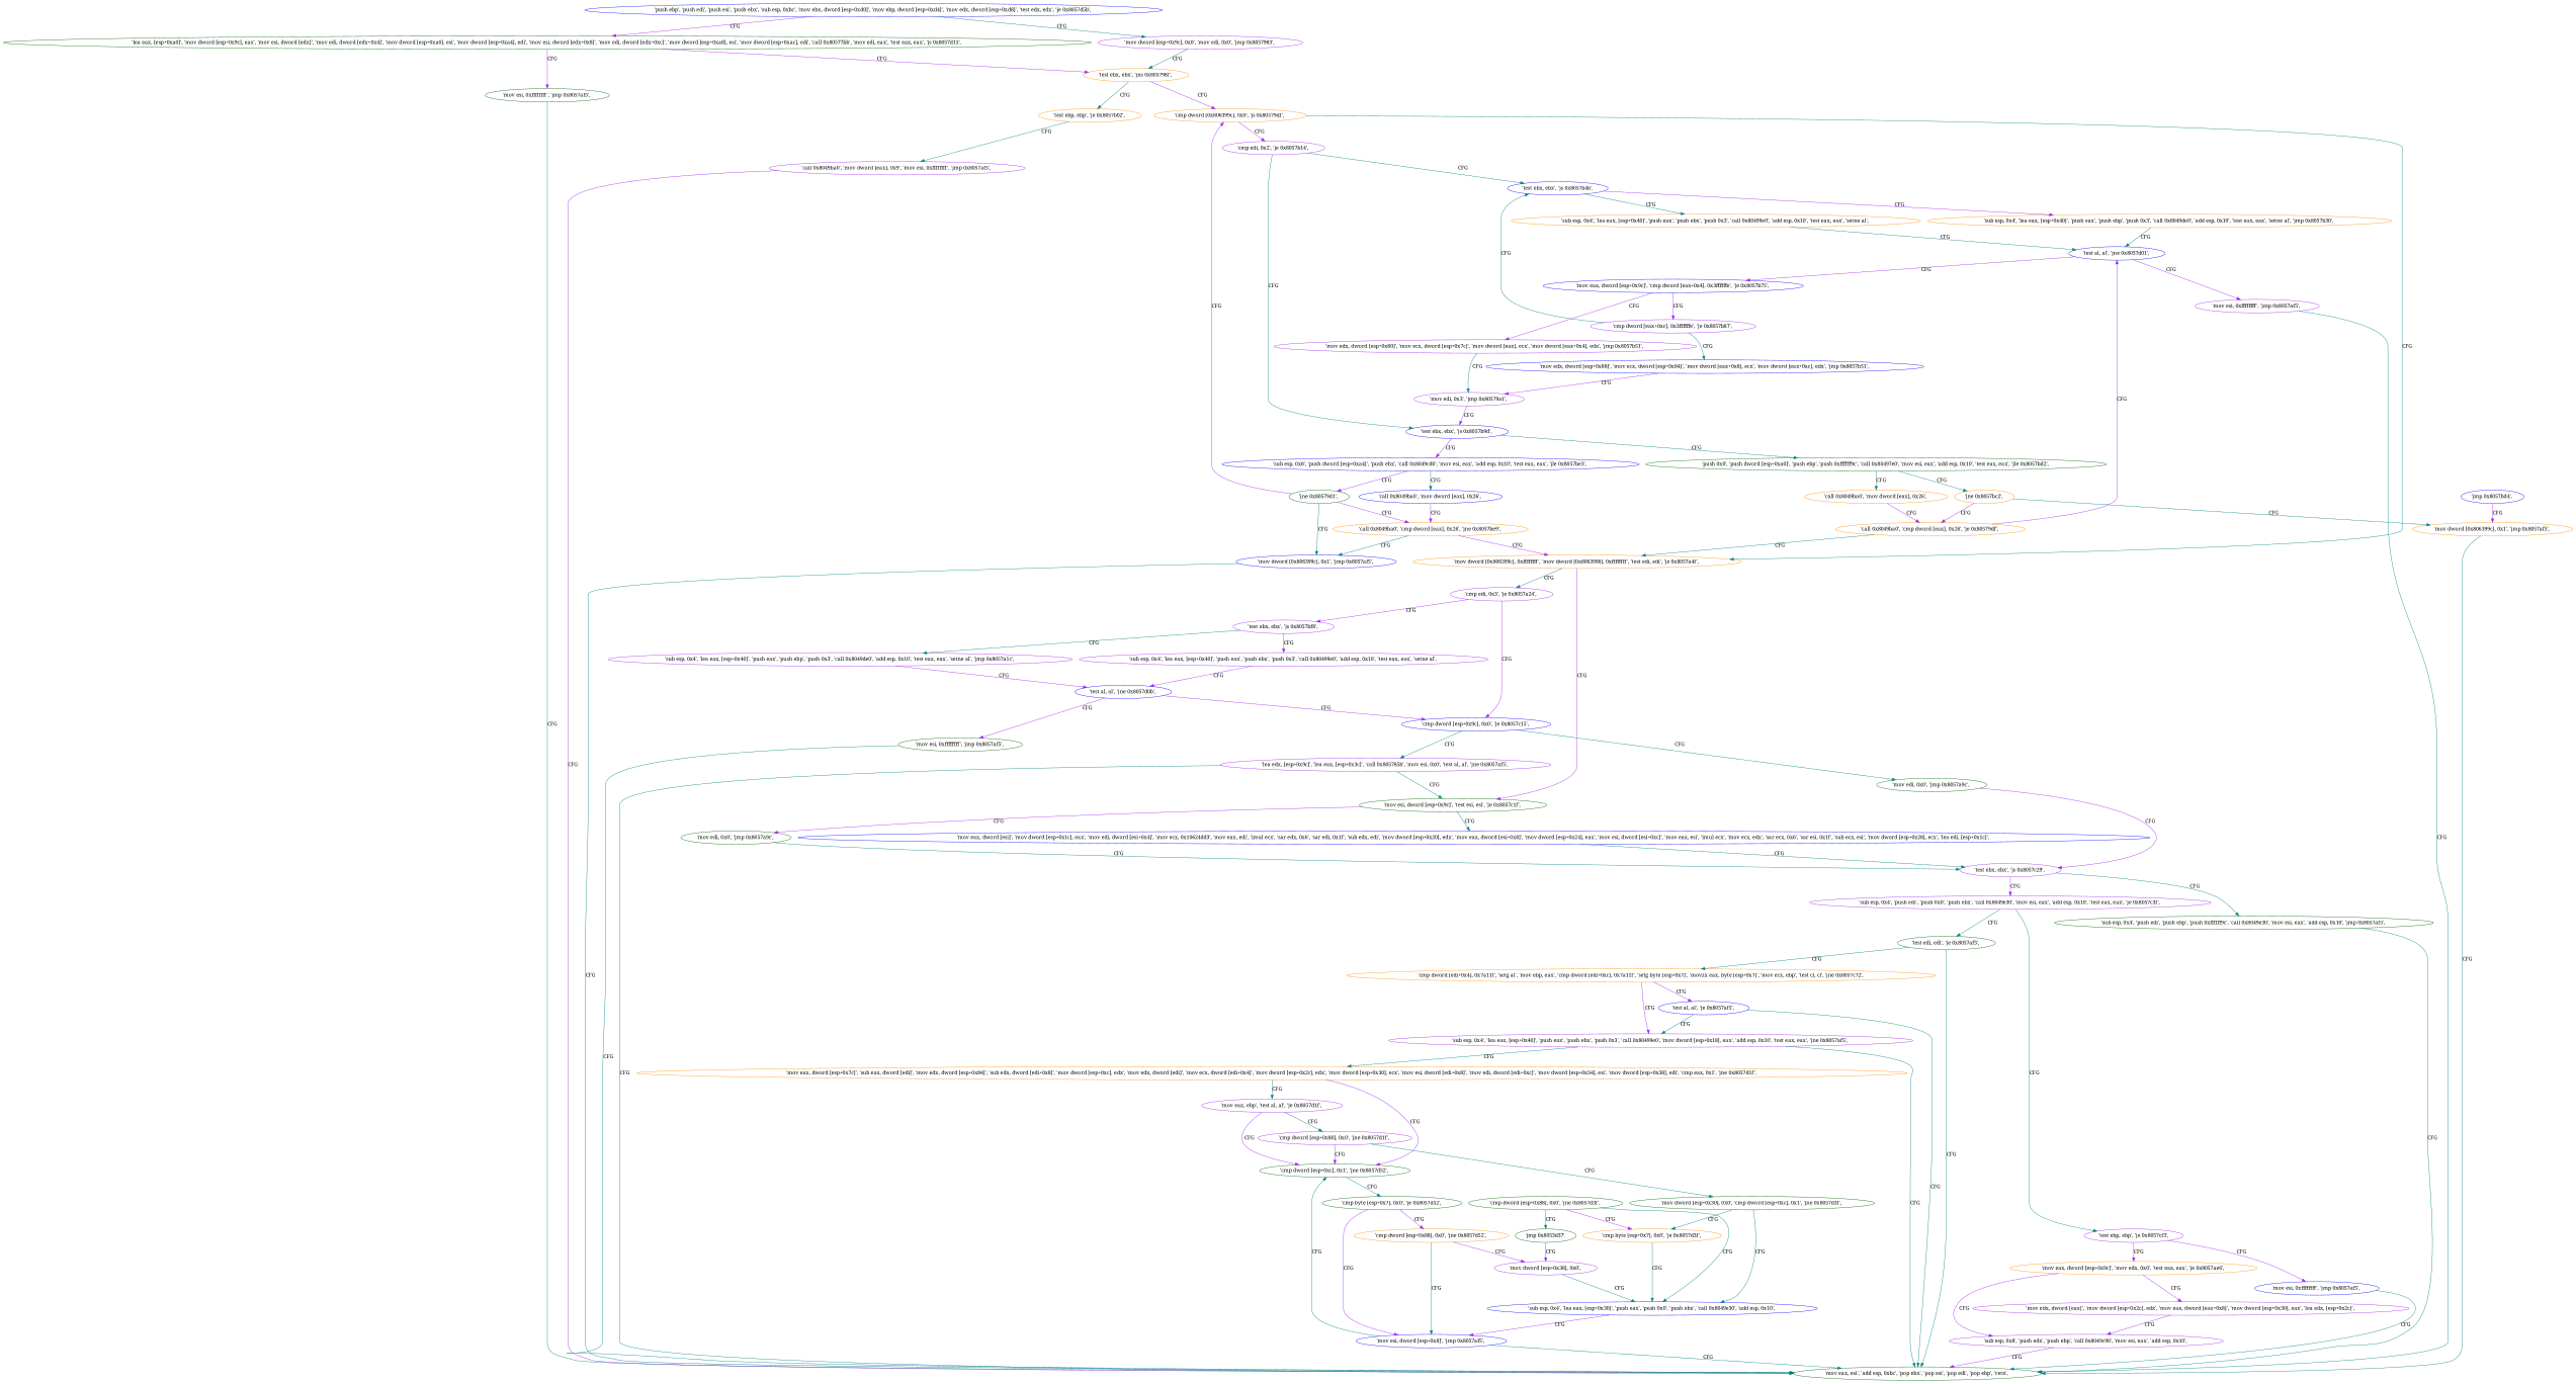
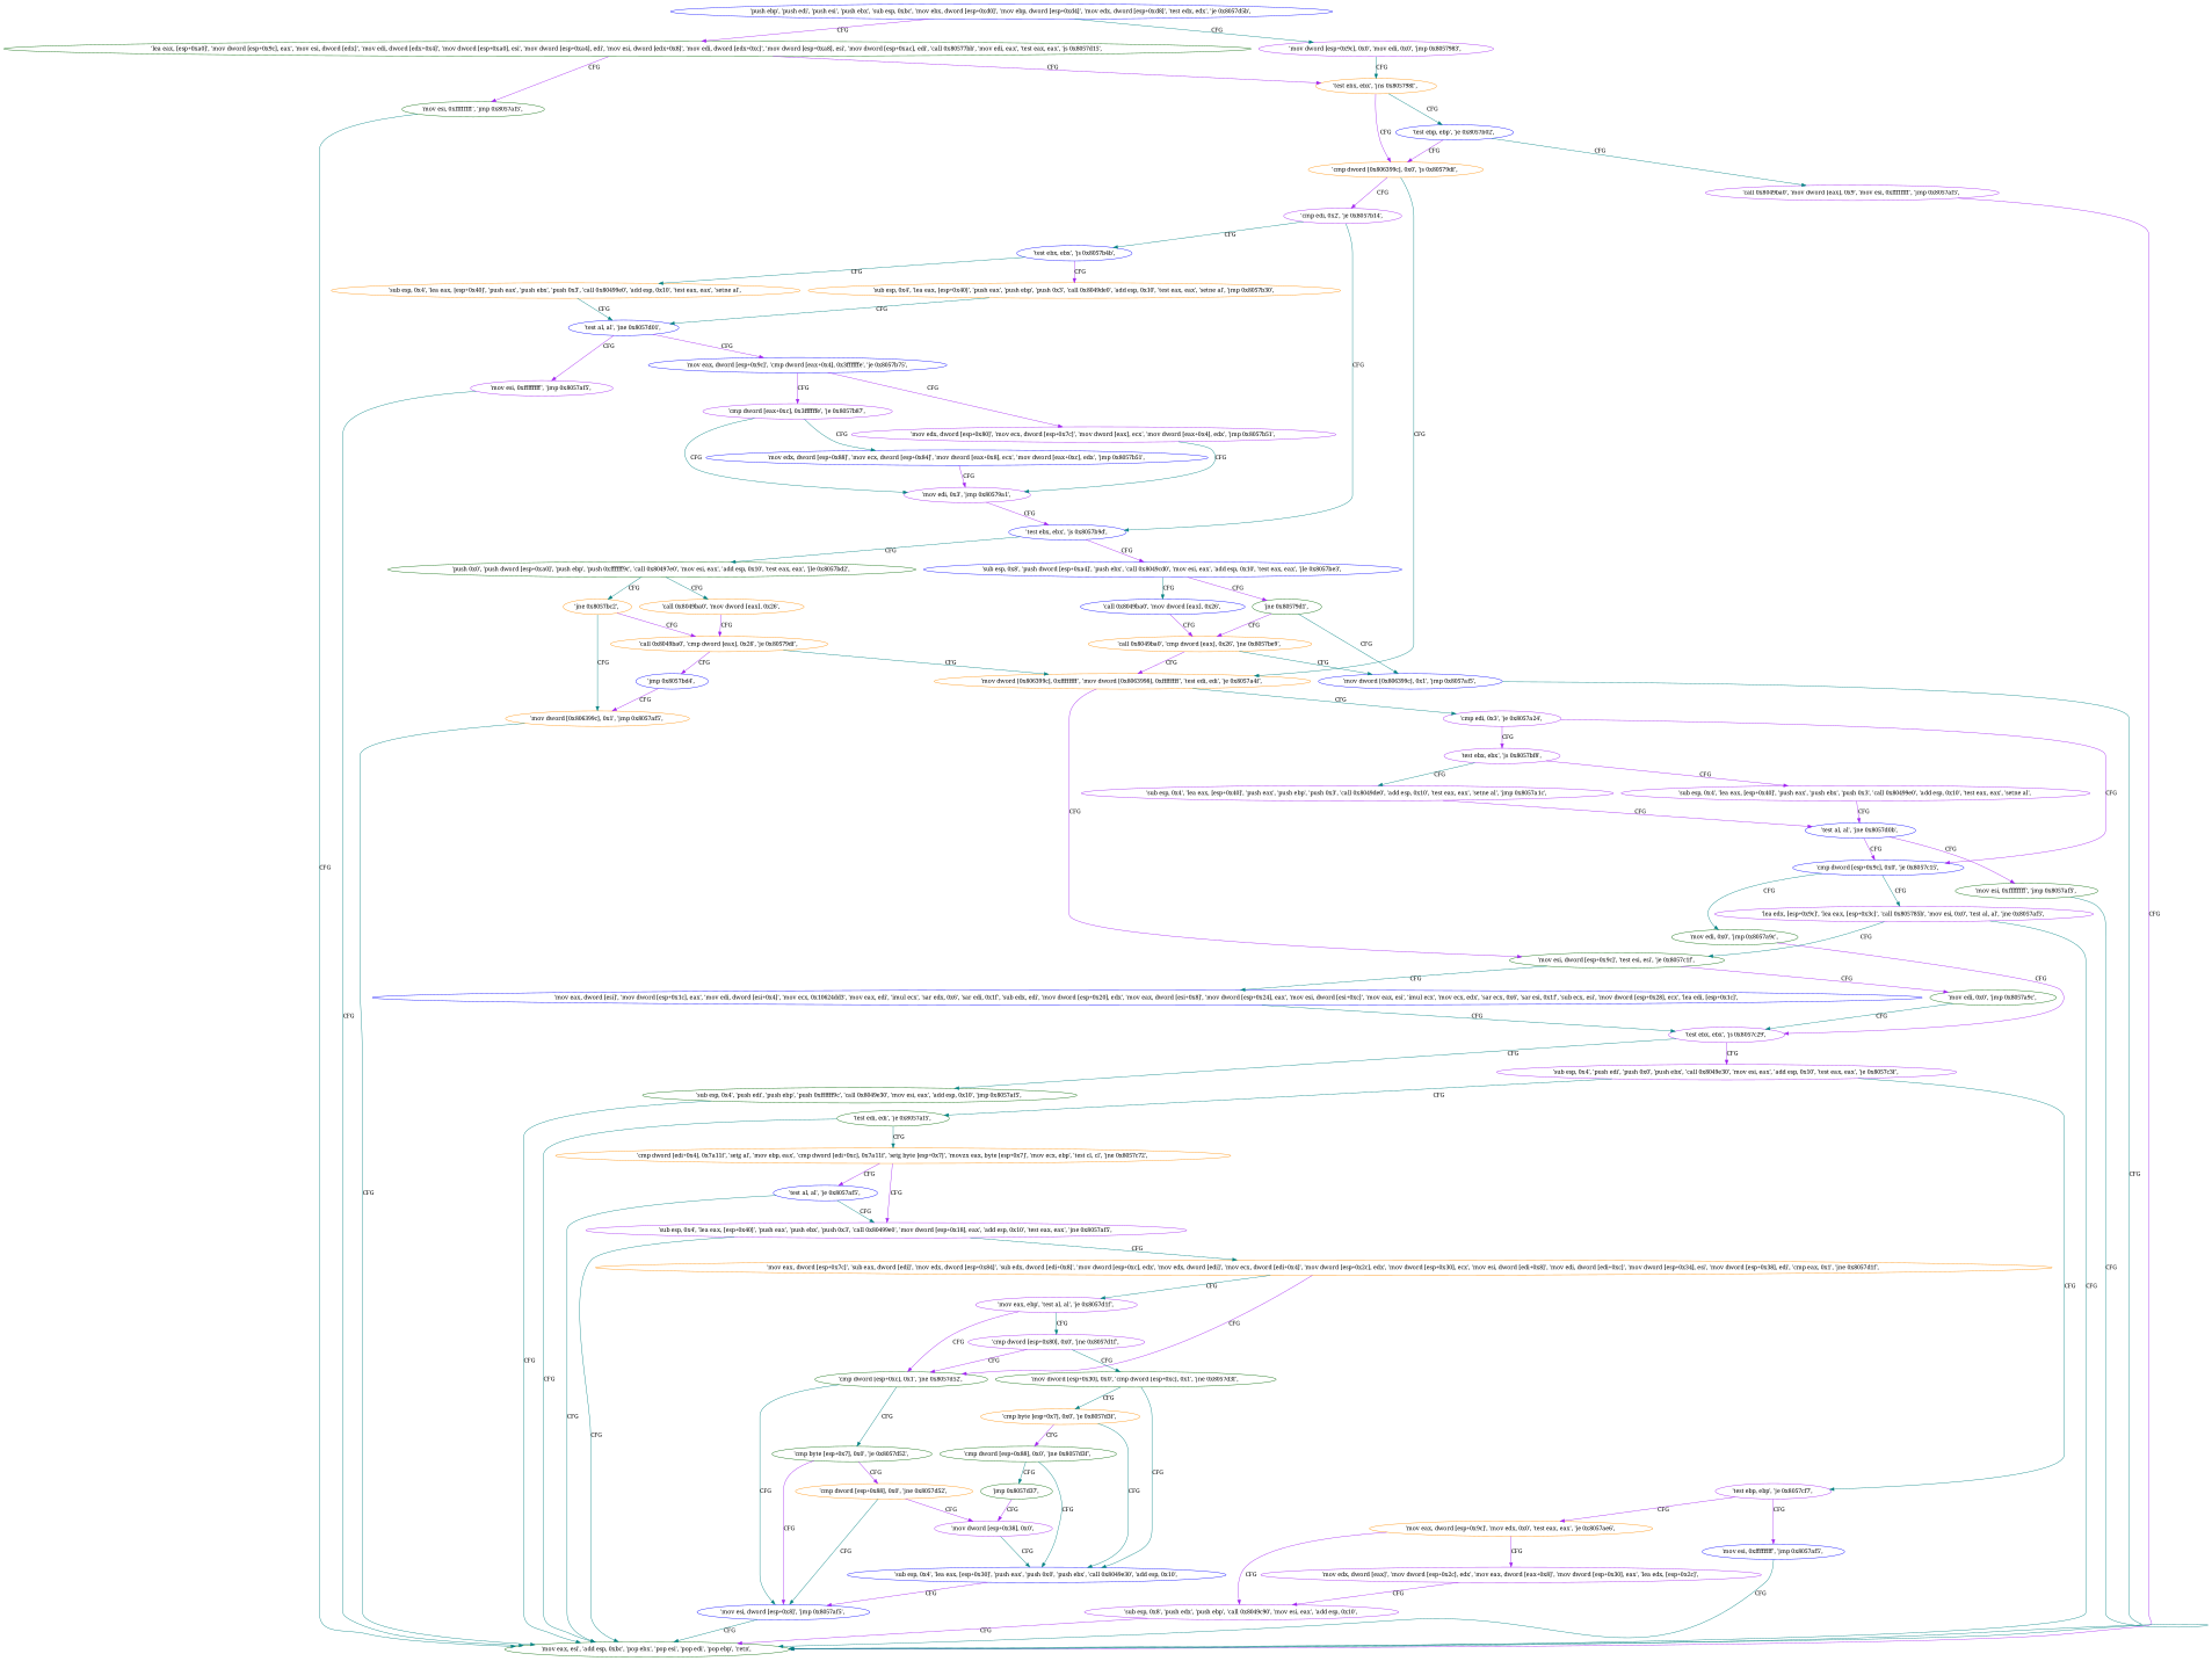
  digraph {
    fontname="Noto Serif"
    node [color=purple fontname="Noto Serif"]
    edge [color=teal fontname="Noto Serif"]
    n1 [color=blue label="'push ebp', 'push edi', 'push esi', 'push ebx', 'sub esp, 0xbc', 'mov ebx, dword [esp+0xd0]', 'mov ebp, dword [esp+0xd4]', 'mov edx, dword [esp+0xd8]', 'test edx, edx', 'je 0x8057d5b', "]
    n2 [label="'mov dword [esp+0x9c], 0x0', 'mov edi, 0x0', 'jmp 0x8057983', "]
    n3 [color=darkgreen label="'lea eax, [esp+0xa0]', 'mov dword [esp+0x9c], eax', 'mov esi, dword [edx]', 'mov edi, dword [edx+0x4]', 'mov dword [esp+0xa0], esi', 'mov dword [esp+0xa4], edi', 'mov esi, dword [edx+0x8]', 'mov edi, dword [edx+0xc]', 'mov dword [esp+0xa8], esi', 'mov dword [esp+0xac], edi', 'call 0x80577bb', 'mov edi, eax', 'test eax, eax', 'js 0x8057d15', "]
    n4 [color=darkorange label="'test ebx, ebx', 'jns 0x805798f', "]
    n5 [color=darkgreen label="'mov esi, 0xffffffff', 'jmp 0x8057af5', "]
    n6 [color=darkorange label="'cmp dword [0x806399c], 0x0', 'js 0x80579df', "]
-   n7 [color=darkorange label="'test ebp, ebp', 'je 0x8057b02', "]
+   n7 [color=blue label="'test ebp, ebp', 'je 0x8057b02', "]
    n8 [color=darkgreen label="'mov eax, esi', 'add esp, 0xbc', 'pop ebx', 'pop esi', 'pop edi', 'pop ebp', 'retn', "]
    n9 [color=darkorange label="'mov dword [0x806399c], 0xffffffff', 'mov dword [0x8063998], 0xffffffff', 'test edi, edi', 'je 0x8057a4f', "]
    n10 [label="'cmp edi, 0x2', 'je 0x8057b14', "]
    n11 [label="'call 0x8049ba0', 'mov dword [eax], 0x9', 'mov esi, 0xffffffff', 'jmp 0x8057af5', "]
    n12 [color=darkgreen label="'mov esi, dword [esp+0x9c]', 'test esi, esi', 'je 0x8057c1f', "]
    n13 [label="'cmp edi, 0x3', 'je 0x8057a24', "]
    n14 [color=blue label="'test ebx, ebx', 'js 0x8057b4b',"]
    n15 [color=blue label="'test ebx, ebx', 'js 0x8057b9d', "]
    n16 [color=darkgreen label="'mov edi, 0x0', 'jmp 0x8057a9c', "]
    n17 [color=blue label="'mov eax, dword [esi]', 'mov dword [esp+0x1c], eax', 'mov edi, dword [esi+0x4]', 'mov ecx, 0x10624dd3', 'mov eax, edi', 'imul ecx', 'sar edx, 0x6', 'sar edi, 0x1f', 'sub edx, edi', 'mov dword [esp+0x20], edx', 'mov eax, dword [esi+0x8]', 'mov dword [esp+0x24], eax', 'mov esi, dword [esi+0xc]', 'mov eax, esi', 'imul ecx', 'mov ecx, edx', 'sar ecx, 0x6', 'sar esi, 0x1f', 'sub ecx, esi', 'mov dword [esp+0x28], ecx', 'lea edi, [esp+0x1c]', "]
    n18 [color=blue label="'cmp dword [esp+0x9c], 0x0', 'je 0x8057c15', "]
    n19 [label="'test ebx, ebx', 'js 0x8057bf8', "]
    n20 [color=darkorange label="'sub esp, 0x4', 'lea eax, [esp+0x40]', 'push eax', 'push ebp', 'push 0x3', 'call 0x8049de0', 'add esp, 0x10', 'test eax, eax', 'setne al', 'jmp 0x8057b30', "]
    n21 [color=darkorange label="'sub esp, 0x4', 'lea eax, [esp+0x40]', 'push eax', 'push ebx', 'push 0x3', 'call 0x80499e0', 'add esp, 0x10', 'test eax, eax', 'setne al', "]
    n22 [color=darkgreen label="'push 0x0', 'push dword [esp+0xa0]', 'push ebp', 'push 0xffffff9c', 'call 0x80497e0', 'mov esi, eax', 'add esp, 0x10', 'test eax, eax', 'jle 0x8057bd2', "]
    n23 [color=blue label="'sub esp, 0x8', 'push dword [esp+0xa4]', 'push ebx', 'call 0x8049cd0', 'mov esi, eax', 'add esp, 0x10', 'test eax, eax', 'jle 0x8057be3', "]
    n24 [label="'test ebx, ebx', 'js 0x8057c29', "]
    n25 [color=darkgreen label="'mov edi, 0x0', 'jmp 0x8057a9c', "]
    n26 [label="'lea edx, [esp+0x9c]', 'lea eax, [esp+0x3c]', 'call 0x805785b', 'mov esi, 0x0', 'test al, al', 'jne 0x8057af5', "]
    n27 [label="'sub esp, 0x4', 'lea eax, [esp+0x40]', 'push eax', 'push ebp', 'push 0x3', 'call 0x8049de0', 'add esp, 0x10', 'test eax, eax', 'setne al', 'jmp 0x8057a1c', "]
    n28 [label="'sub esp, 0x4', 'lea eax, [esp+0x40]', 'push eax', 'push ebx', 'push 0x3', 'call 0x80499e0', 'add esp, 0x10', 'test eax, eax', 'setne al', "]
    n29 [color=blue label="'test al, al', 'jne 0x8057d01', "]
    n30 [color=darkorange label="'jne 0x8057bc2', "]
    n31 [color=darkorange label="'call 0x8049ba0', 'mov dword [eax], 0x26', "]
    n32 [color=darkgreen label="'jne 0x80579d1', "]
    n33 [color=blue label="'call 0x8049ba0', 'mov dword [eax], 0x26', "]
    n34 [color=darkgreen label="'sub esp, 0x4', 'push edi', 'push ebp', 'push 0xffffff9c', 'call 0x8049e30', 'mov esi, eax', 'add esp, 0x10', 'jmp 0x8057af5', "]
    n35 [label="'sub esp, 0x4', 'push edi', 'push 0x0', 'push ebx', 'call 0x8049e30', 'mov esi, eax', 'add esp, 0x10', 'test eax, eax', 'je 0x8057c3f', "]
    n36 [color=blue label="'test al, al', 'jne 0x8057d0b', "]
    n37 [label="'mov esi, 0xffffffff', 'jmp 0x8057af5', "]
    n38 [color=blue label="'mov eax, dword [esp+0x9c]', 'cmp dword [eax+0x4], 0x3ffffffe', 'je 0x8057b75', "]
    n39 [color=darkorange label="'call 0x8049ba0', 'cmp dword [eax], 0x26', 'je 0x80579df', "]
    n40 [color=darkorange label="'mov dword [0x806399c], 0x1', 'jmp 0x8057af5', "]
    n41 [color=darkorange label="'call 0x8049ba0', 'cmp dword [eax], 0x26', 'jne 0x8057be9', "]
    n42 [color=blue label="'mov dword [0x806399c], 0x1', 'jmp 0x8057af5', "]
    n43 [color=darkgreen label="'test edi, edi', 'je 0x8057af5', "]
-   n44 [label="'test ebp, ebp', 'je 0x8057cf3',"]
+   n44 [label="'test ebp, ebp', 'je 0x8057cf7', "]
    n45 [color=darkgreen label="'mov esi, 0xffffffff', 'jmp 0x8057af5', "]
    n46 [label="'mov edx, dword [esp+0x80]', 'mov ecx, dword [esp+0x7c]', 'mov dword [eax], ecx', 'mov dword [eax+0x4], edx', 'jmp 0x8057b51', "]
    n47 [label="'cmp dword [eax+0xc], 0x3ffffffe', 'je 0x8057b87', "]
    n48 [color=blue label="'jmp 0x8057bd4', "]
    n49 [color=darkorange label="'cmp dword [edi+0x4], 0x7a11f', 'setg al', 'mov ebp, eax', 'cmp dword [edi+0xc], 0x7a11f', 'setg byte [esp+0x7]', 'movzx eax, byte [esp+0x7]', 'mov ecx, ebp', 'test cl, cl', 'jne 0x8057c72', "]
    n50 [color=blue label="'mov esi, 0xffffffff', 'jmp 0x8057af5', "]
    n51 [color=darkorange label="'mov eax, dword [esp+0x9c]', 'mov edx, 0x0', 'test eax, eax', 'je 0x8057ae6', "]
    n52 [label="'sub esp, 0x4', 'lea eax, [esp+0x40]', 'push eax', 'push ebx', 'push 0x3', 'call 0x80499e0', 'mov dword [esp+0x18], eax', 'add esp, 0x10', 'test eax, eax', 'jne 0x8057af5', "]
    n53 [color=blue label="'test al, al', 'je 0x8057af5', "]
    n54 [label="'sub esp, 0x8', 'push edx', 'push ebp', 'call 0x8049c90', 'mov esi, eax', 'add esp, 0x10', "]
    n55 [label="'mov edx, dword [eax]', 'mov dword [esp+0x2c], edx', 'mov eax, dword [eax+0x8]', 'mov dword [esp+0x30], eax', 'lea edx, [esp+0x2c]', "]
    n56 [label="'mov edi, 0x3', 'jmp 0x80579a1', "]
    n57 [color=blue label="'mov edx, dword [esp+0x88]', 'mov ecx, dword [esp+0x84]', 'mov dword [eax+0x8], ecx', 'mov dword [eax+0xc], edx', 'jmp 0x8057b51', "]
    n58 [color=darkorange label="'mov eax, dword [esp+0x7c]', 'sub eax, dword [edi]', 'mov edx, dword [esp+0x84]', 'sub edx, dword [edi+0x8]', 'mov dword [esp+0xc], edx', 'mov edx, dword [edi]', 'mov ecx, dword [edi+0x4]', 'mov dword [esp+0x2c], edx', 'mov dword [esp+0x30], ecx', 'mov esi, dword [edi+0x8]', 'mov edi, dword [edi+0xc]', 'mov dword [esp+0x34], esi', 'mov dword [esp+0x38], edi', 'cmp eax, 0x1', 'jne 0x8057d1f', "]
    n59 [color=darkgreen label="'cmp dword [esp+0xc], 0x1', 'jne 0x8057d52', "]
    n60 [label="'mov eax, ebp', 'test al, al', 'je 0x8057d1f', "]
    n61 [color=blue label="'mov esi, dword [esp+0x8]', 'jmp 0x8057af5', "]
    n62 [color=darkgreen label="'cmp byte [esp+0x7], 0x0', 'je 0x8057d52', "]
    n63 [label="'cmp dword [esp+0x80], 0x0', 'jne 0x8057d1f', "]
    n64 [color=darkorange label="'cmp dword [esp+0x88], 0x0', 'jne 0x8057d52', "]
    n65 [color=darkgreen label="'mov dword [esp+0x30], 0x0', 'cmp dword [esp+0xc], 0x1', 'jne 0x8057d3f', "]
    n66 [label="'mov dword [esp+0x38], 0x0', "]
    n67 [color=blue label="'sub esp, 0x4', 'lea eax, [esp+0x30]', 'push eax', 'push 0x0', 'push ebx', 'call 0x8049e30', 'add esp, 0x10', "]
    n68 [color=darkorange label="'cmp byte [esp+0x7], 0x0', 'je 0x8057d3f', "]
    n69 [color=darkgreen label="'cmp dword [esp+0x88], 0x0', 'jne 0x8057d3f', "]
-   n70 [color=darkgreen label="'jmp 0x8053d37',"]
+   n70 [color=darkgreen label="'jmp 0x8057d37', "]
    n1 -> n2 [label=CFG]
    n1 -> n3 [color=purple label=CFG]
    n2 -> n4 [label=CFG]
    n3 -> n4 [color=purple label=CFG]
    n3 -> n5 [color=purple label=CFG]
    n4 -> n6 [color=purple label=CFG]
    n4 -> n7 [label=CFG]
    n5 -> n8 [label=CFG]
    n6 -> n9 [label=CFG]
    n6 -> n10 [color=purple label=CFG]
-   n32 -> n6 [color=purple label=CFG]
+   n7 -> n6 [color=purple label=CFG]
    n7 -> n11 [label=CFG]
    n9 -> n12 [color=purple label=CFG]
    n9 -> n13 [label=CFG]
    n10 -> n14 [label=CFG]
    n10 -> n15 [label=CFG]
    n11 -> n8 [color=purple label=CFG]
    n12 -> n16 [color=purple label=CFG]
    n12 -> n17 [label=CFG]
    n13 -> n18 [color=purple label=CFG]
    n13 -> n19 [color=purple label=CFG]
    n14 -> n20 [color=purple label=CFG]
    n14 -> n21 [label=CFG]
    n15 -> n22 [label=CFG]
    n15 -> n23 [color=purple label=CFG]
    n16 -> n24 [label=CFG]
    n17 -> n24 [label=CFG]
    n18 -> n25 [label=CFG]
    n18 -> n26 [label=CFG]
    n19 -> n27 [label=CFG]
    n19 -> n28 [color=purple label=CFG]
    n20 -> n29 [label=CFG]
    n21 -> n29 [label=CFG]
    n22 -> n30 [label=CFG]
    n22 -> n31 [label=CFG]
    n23 -> n32 [color=purple label=CFG]
    n23 -> n33 [label=CFG]
    n24 -> n34 [label=CFG]
    n24 -> n35 [color=purple label=CFG]
    n25 -> n24 [color=purple label=CFG]
    n26 -> n8 [label=CFG]
    n26 -> n12 [label=CFG]
    n27 -> n36 [color=purple label=CFG]
    n28 -> n36 [color=purple label=CFG]
    n29 -> n37 [color=purple label=CFG]
    n29 -> n38 [color=purple label=CFG]
    n30 -> n39 [color=purple label=CFG]
    n30 -> n40 [label=CFG]
    n31 -> n39 [color=purple label=CFG]
    n32 -> n41 [color=purple label=CFG]
    n32 -> n42 [label=CFG]
    n33 -> n41 [color=purple label=CFG]
    n34 -> n8 [label=CFG]
    n35 -> n43 [label=CFG]
    n35 -> n44 [label=CFG]
    n36 -> n18 [color=purple label=CFG]
    n36 -> n45 [color=purple label=CFG]
    n37 -> n8 [label=CFG]
    n38 -> n46 [color=purple label=CFG]
    n38 -> n47 [color=purple label=CFG]
    n39 -> n9 [label=CFG]
-   n39 -> n29 [color=purple label=CFG]
+   n39 -> n48 [color=purple label=CFG]
    n40 -> n8 [label=CFG]
    n41 -> n9 [color=purple label=CFG]
    n41 -> n42 [label=CFG]
    n42 -> n8 [label=CFG]
    n43 -> n8 [label=CFG]
    n43 -> n49 [label=CFG]
    n44 -> n50 [color=purple label=CFG]
    n44 -> n51 [color=purple label=CFG]
    n45 -> n8 [label=CFG]
    n46 -> n56 [label=CFG]
-   n47 -> n14 [label=CFG]
+   n47 -> n56 [label=CFG]
    n47 -> n57 [label=CFG]
    n48 -> n40 [color=purple label=CFG]
    n49 -> n52 [color=purple label=CFG]
    n49 -> n53 [color=purple label=CFG]
    n50 -> n8 [label=CFG]
    n51 -> n54 [color=purple label=CFG]
    n51 -> n55 [color=purple label=CFG]
    n52 -> n8 [label=CFG]
    n52 -> n58 [label=CFG]
    n53 -> n8 [label=CFG]
    n53 -> n52 [label=CFG]
    n54 -> n8 [color=purple label=CFG]
    n55 -> n54 [color=purple label=CFG]
    n56 -> n15 [color=purple label=CFG]
    n57 -> n56 [color=purple label=CFG]
    n58 -> n59 [color=purple label=CFG]
    n58 -> n60 [label=CFG]
-   n61 -> n59 [label=CFG]
+   n59 -> n61 [label=CFG]
    n59 -> n62 [label=CFG]
    n60 -> n59 [color=purple label=CFG]
    n60 -> n63 [label=CFG]
    n61 -> n8 [label=CFG]
    n62 -> n61 [color=purple label=CFG]
    n62 -> n64 [color=purple label=CFG]
    n63 -> n59 [color=purple label=CFG]
    n63 -> n65 [label=CFG]
    n64 -> n61 [label=CFG]
    n64 -> n66 [color=purple label=CFG]
    n65 -> n67 [label=CFG]
    n65 -> n68 [label=CFG]
    n66 -> n67 [label=CFG]
    n67 -> n61 [color=purple label=CFG]
    n68 -> n67 [label=CFG]
-   n69 -> n68 [color=purple label=CFG]
+   n68 -> n69 [color=purple label=CFG]
    n69 -> n67 [label=CFG]
    n69 -> n70 [label=CFG]
    n70 -> n66 [color=purple label=CFG]
  }
